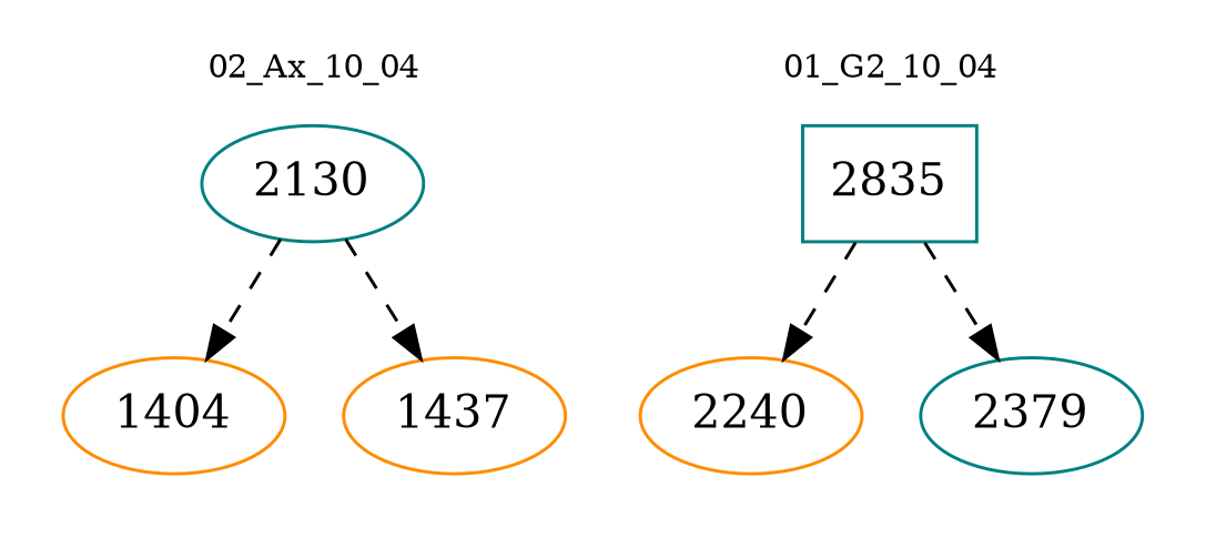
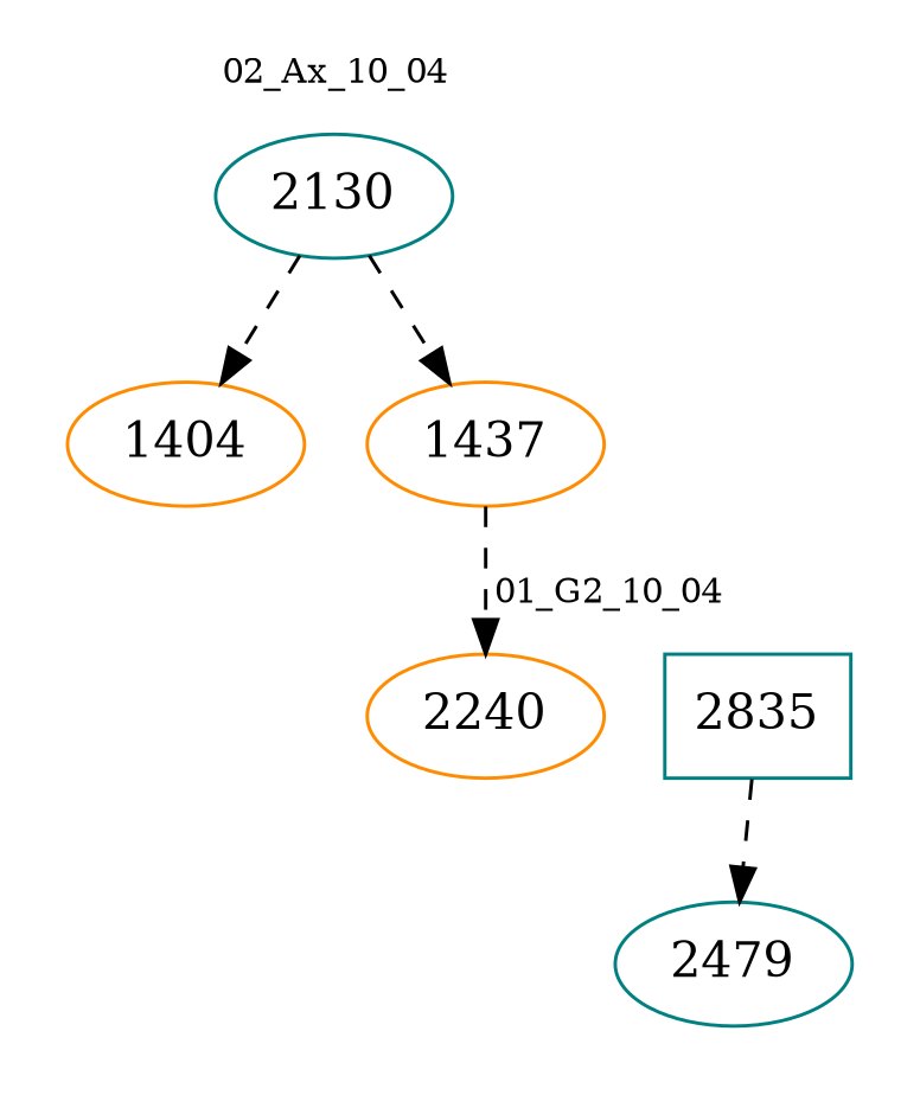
  digraph {
    node [color=teal shape=ellipse]
    edge [color=black style=dashed]
    n1 [label=2130]
    n2 [color=darkorange label=1404]
    n3 [color=darkorange label=1437]
    n4 [label=2835 shape=box]
    n5 [color=darkorange label=2240]
-   n6 [label=2379]
+   n6 [label=2479]
    subgraph cluster_1 {
      color=white
      fontsize=10
      label="02_Ax_10_04"
      n1
      n2
      n3
    }
    subgraph cluster_2 {
      color=white
      fontsize=10
      label="01_G2_10_04"
      n4
      n5
      n6
    }
    n1 -> n2
    n1 -> n3
-   n4 -> n5
+   n3 -> n5
    n4 -> n6
  }
